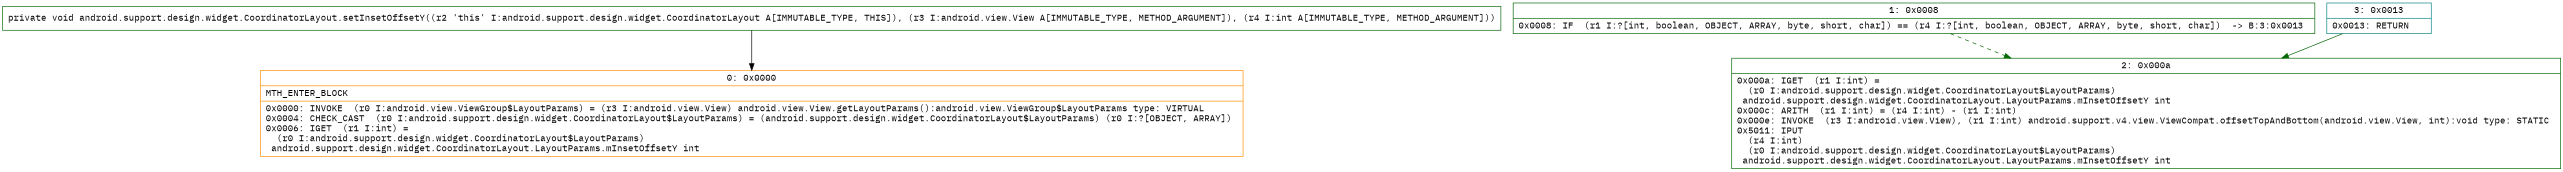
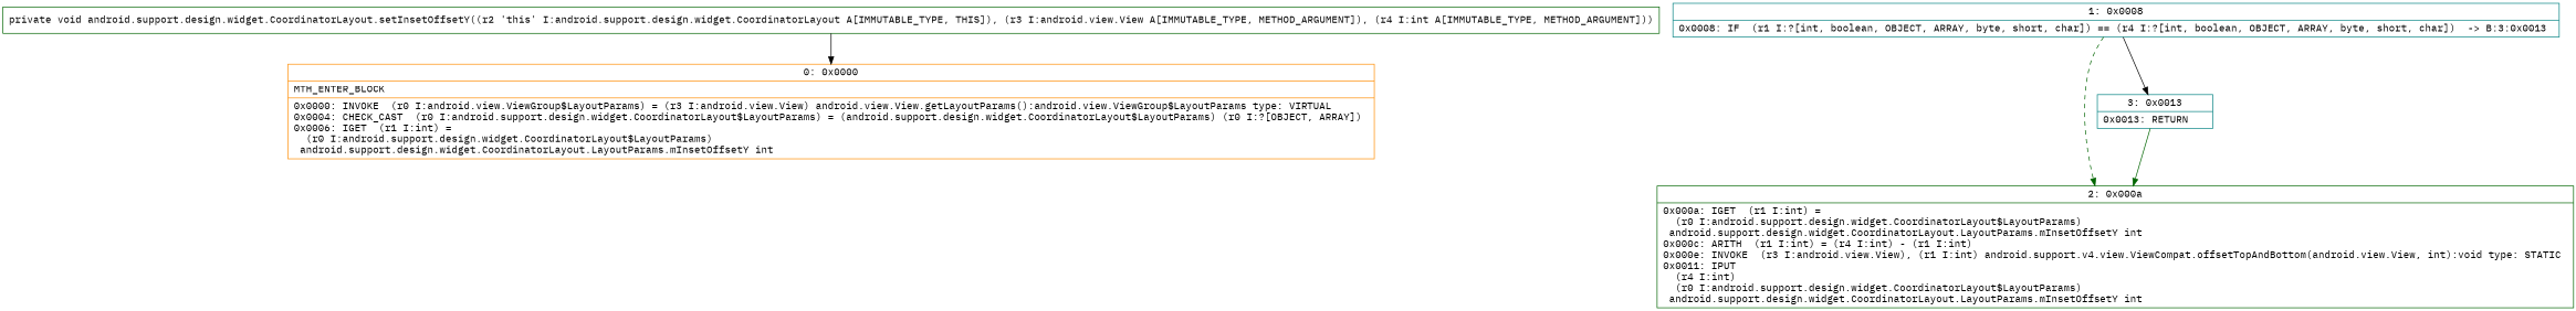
  digraph {
    fontname="IBM Plex Mono"
    node [color=teal fontname="IBM Plex Mono" shape=record]
    edge [color=darkgreen fontname="IBM Plex Mono"]
    n1 [color=darkorange label="{0\:\ 0x0000|MTH_ENTER_BLOCK\l|0x0000: INVOKE  (r0 I:android.view.ViewGroup$LayoutParams) = (r3 I:android.view.View) android.view.View.getLayoutParams():android.view.ViewGroup$LayoutParams type: VIRTUAL \l0x0004: CHECK_CAST  (r0 I:android.support.design.widget.CoordinatorLayout$LayoutParams) = (android.support.design.widget.CoordinatorLayout$LayoutParams) (r0 I:?[OBJECT, ARRAY]) \l0x0006: IGET  (r1 I:int) = \l  (r0 I:android.support.design.widget.CoordinatorLayout$LayoutParams)\l android.support.design.widget.CoordinatorLayout.LayoutParams.mInsetOffsetY int \l}"]
-   n2 [color=darkgreen label="{1\:\ 0x0008|0x0008: IF  (r1 I:?[int, boolean, OBJECT, ARRAY, byte, short, char]) == (r4 I:?[int, boolean, OBJECT, ARRAY, byte, short, char])  \-\> B:3:0x0013 \l}"]
-   n3 [color=darkgreen label="{2\:\ 0x000a|0x000a: IGET  (r1 I:int) = \l  (r0 I:android.support.design.widget.CoordinatorLayout$LayoutParams)\l android.support.design.widget.CoordinatorLayout.LayoutParams.mInsetOffsetY int \l0x000c: ARITH  (r1 I:int) = (r4 I:int) \- (r1 I:int) \l0x000e: INVOKE  (r3 I:android.view.View), (r1 I:int) android.support.v4.view.ViewCompat.offsetTopAndBottom(android.view.View, int):void type: STATIC \l0x5011: IPUT  \l  (r4 I:int)\l  (r0 I:android.support.design.widget.CoordinatorLayout$LayoutParams)\l android.support.design.widget.CoordinatorLayout.LayoutParams.mInsetOffsetY int \l}"]
+   n2 [label="{1\:\ 0x0008|0x0008: IF  (r1 I:?[int, boolean, OBJECT, ARRAY, byte, short, char]) == (r4 I:?[int, boolean, OBJECT, ARRAY, byte, short, char])  \-\> B:3:0x0013 \l}"]
+   n3 [color=darkgreen label="{2\:\ 0x000a|0x000a: IGET  (r1 I:int) = \l  (r0 I:android.support.design.widget.CoordinatorLayout$LayoutParams)\l android.support.design.widget.CoordinatorLayout.LayoutParams.mInsetOffsetY int \l0x000c: ARITH  (r1 I:int) = (r4 I:int) \- (r1 I:int) \l0x000e: INVOKE  (r3 I:android.view.View), (r1 I:int) android.support.v4.view.ViewCompat.offsetTopAndBottom(android.view.View, int):void type: STATIC \l0x0011: IPUT  \l  (r4 I:int)\l  (r0 I:android.support.design.widget.CoordinatorLayout$LayoutParams)\l android.support.design.widget.CoordinatorLayout.LayoutParams.mInsetOffsetY int \l}"]
    n4 [label="{3\:\ 0x0013|0x0013: RETURN   \l}"]
    n5 [color=darkgreen label="{private void android.support.design.widget.CoordinatorLayout.setInsetOffsetY((r2 'this' I:android.support.design.widget.CoordinatorLayout A[IMMUTABLE_TYPE, THIS]), (r3 I:android.view.View A[IMMUTABLE_TYPE, METHOD_ARGUMENT]), (r4 I:int A[IMMUTABLE_TYPE, METHOD_ARGUMENT])) }"]
    n2 -> n3 [style=dashed]
+   n2 -> n4 [color=black]
    n4 -> n3
    n5 -> n1 [color=black]
  }
